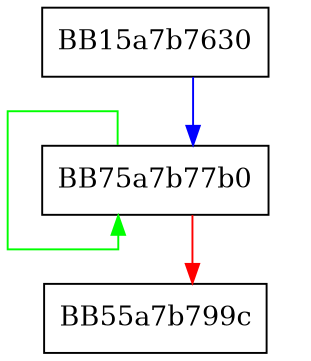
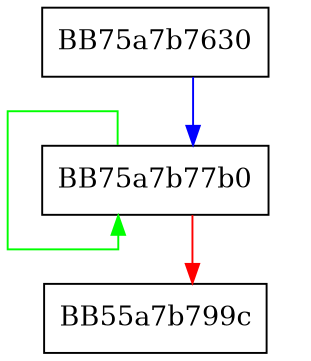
  digraph {
    splines=ortho
    node [shape=box]
-   BB75a7b7630 [label=BB15a7b7630]
+   BB75a7b7630
    BB75a7b77b0
    n3 [label=BB55a7b799c]
    BB75a7b7630 -> BB75a7b77b0 [color=blue]
    BB75a7b77b0 -> BB75a7b77b0 [color=green]
    BB75a7b77b0 -> n3 [color=red]
  }
